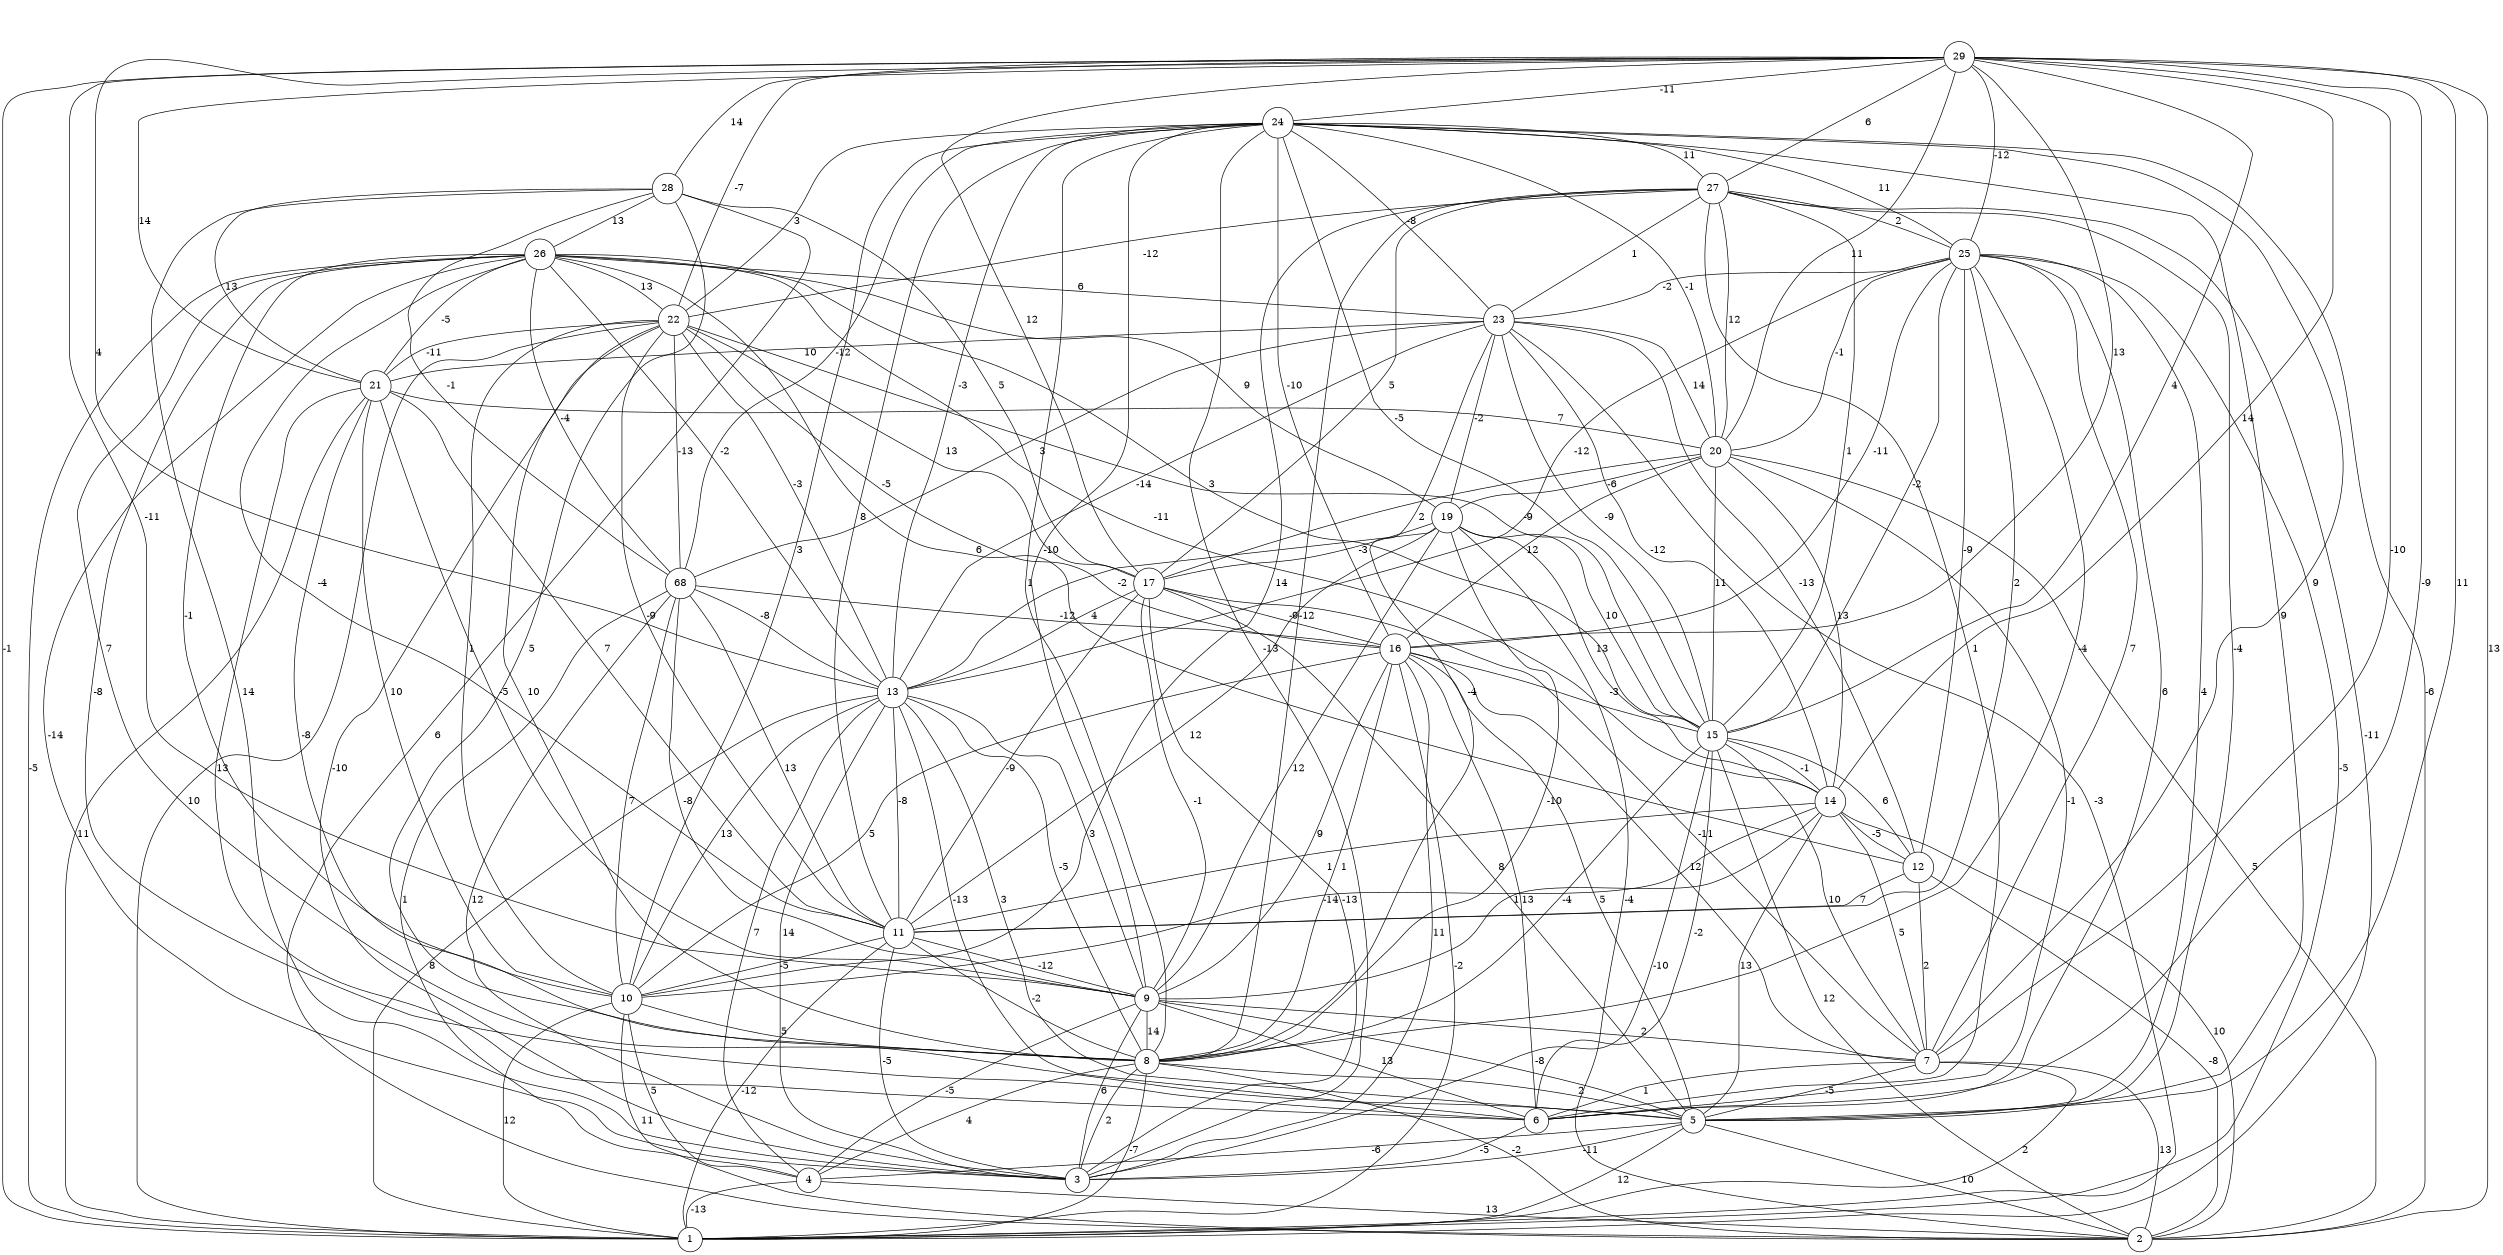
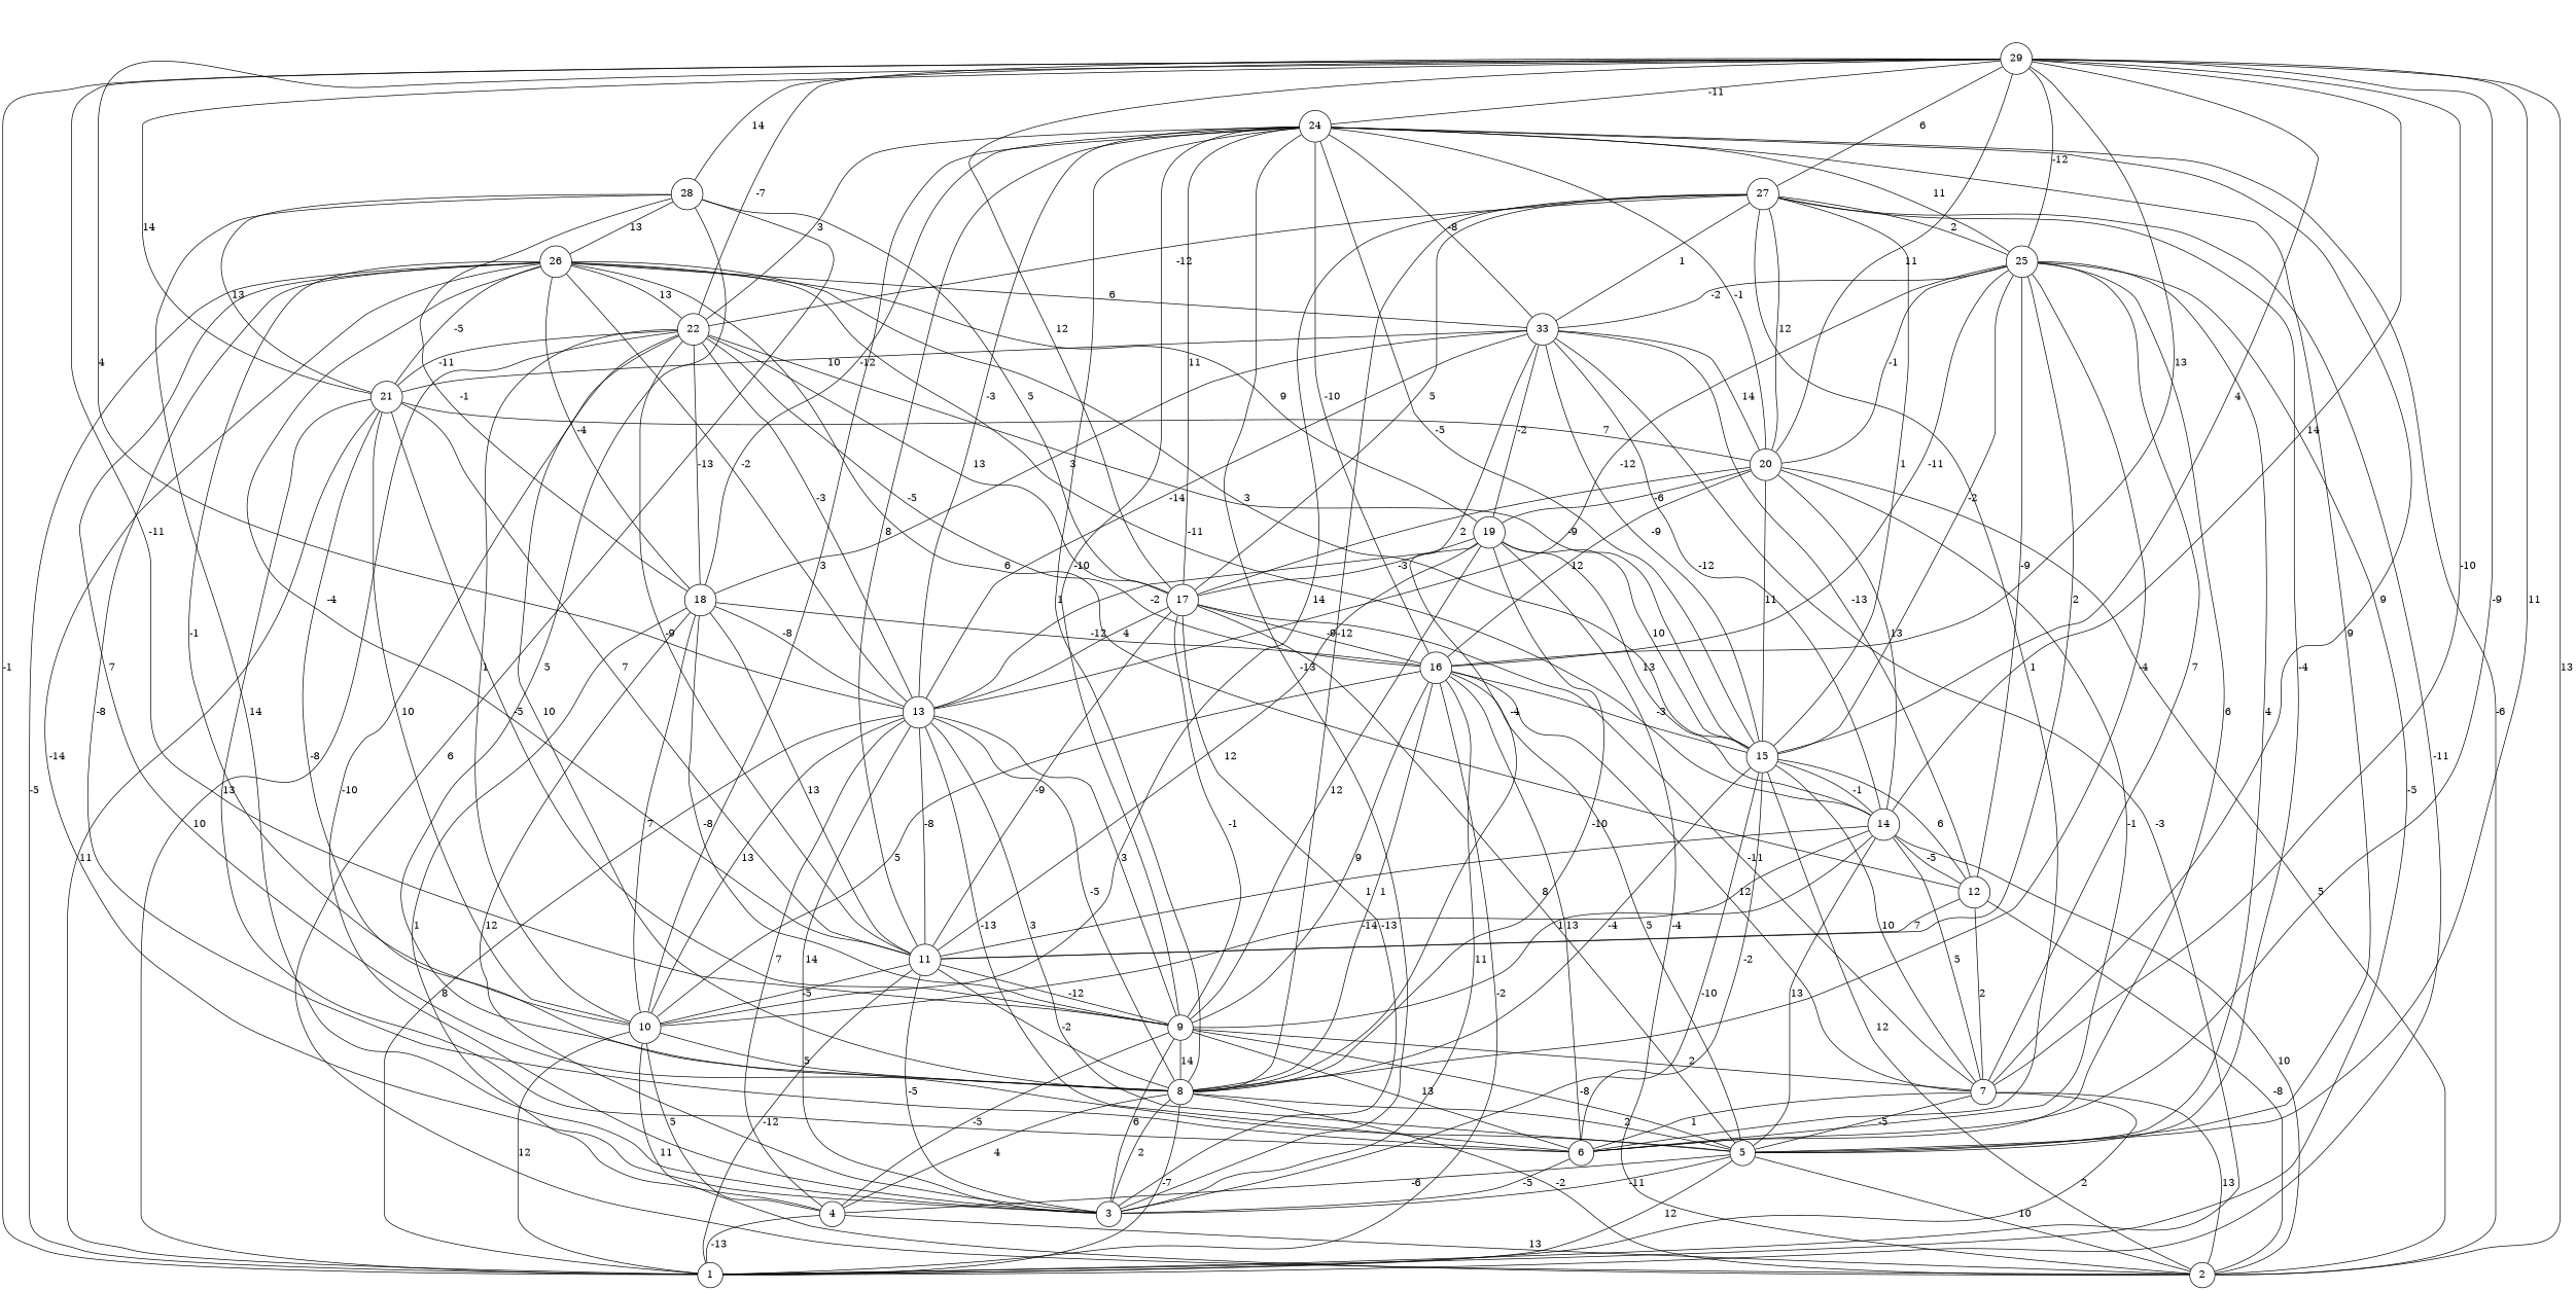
  graph {
    fontname="Helvetica,Arial,sans-serif"
    node [shape=circle]
    29
    1
    2
    5
    6
    7
    9
    13
    14
    15
    16
    17
    20
    21
    22
    24
    25
    27
    28
    3
    4
    8
    10
    11
    12
    19
-   18 [label=68]
-   23
+   18
+   23 [label=33]
    26
    29 -- 1 [label=-1]
    29 -- 2 [label=13]
    29 -- 5 [label=11]
    29 -- 6 [label=-9]
    29 -- 7 [label=-10]
    29 -- 9 [label=-11]
    29 -- 13 [label=4]
    29 -- 14 [label=14]
    29 -- 15 [label=4]
    29 -- 16 [label=13]
    29 -- 17 [label=12]
    29 -- 20 [label=11]
    29 -- 21 [label=14]
    29 -- 22 [label=-7]
    29 -- 24 [label=-11]
    29 -- 25 [label=-12]
    29 -- 27 [label=6]
    29 -- 28 [label=14]
    5 -- 1 [label=12]
    5 -- 2 [label=10]
    5 -- 3 [label=-11]
    5 -- 4 [label=-6]
    6 -- 3 [label=-5]
    7 -- 1 [label=2]
    7 -- 2 [label=13]
    7 -- 5 [label=-5]
    7 -- 6 [label=1]
    9 -- 5 [label=-8]
    9 -- 6 [label=13]
    9 -- 7 [label=2]
    9 -- 3 [label=6]
    9 -- 4 [label=-5]
    9 -- 8 [label=14]
    13 -- 1 [label=8]
    13 -- 5 [label=3]
    13 -- 6 [label=-13]
    13 -- 9 [label=3]
    13 -- 3 [label=14]
    13 -- 4 [label=7]
    13 -- 8 [label=-5]
    13 -- 10 [label=13]
    13 -- 11 [label=-8]
    14 -- 2 [label=10]
    14 -- 5 [label=13]
    14 -- 7 [label=5]
    14 -- 9 [label=1]
    14 -- 10 [label=-14]
    14 -- 11 [label=1]
    14 -- 12 [label=-5]
    15 -- 2 [label=12]
    15 -- 6 [label=-2]
    15 -- 7 [label=10]
    15 -- 14 [label=-1]
    15 -- 3 [label=-10]
    15 -- 8 [label=-4]
    15 -- 12 [label=6]
    16 -- 1 [label=-2]
    16 -- 5 [label=5]
    16 -- 6 [label=13]
    16 -- 7 [label=12]
    16 -- 9 [label=9]
    16 -- 15 [label=-3]
    16 -- 3 [label=11]
    16 -- 8 [label=1]
    16 -- 10 [label=5]
    17 -- 5 [label=8]
    17 -- 7 [label=-11]
    17 -- 9 [label=-1]
    17 -- 13 [label=4]
    17 -- 16 [label=-9]
    17 -- 3 [label=-13]
    17 -- 11 [label=-9]
    20 -- 2 [label=5]
    20 -- 6 [label=-1]
    20 -- 14 [label=13]
    20 -- 15 [label=11]
    20 -- 16 [label=12]
    20 -- 17 [label=2]
    20 -- 19 [label=-6]
    21 -- 1 [label=11]
    21 -- 6 [label=13]
    21 -- 9 [label=-5]
    21 -- 20 [label=7]
    21 -- 8 [label=-8]
    21 -- 10 [label=10]
    21 -- 11 [label=7]
    22 -- 1 [label=10]
    22 -- 13 [label=-3]
    22 -- 15 [label=-9]
    22 -- 16 [label=-5]
    22 -- 17 [label=13]
    22 -- 21 [label=-11]
    22 -- 3 [label=-10]
    22 -- 8 [label=10]
    22 -- 10 [label=1]
    22 -- 11 [label=-9]
    22 -- 18 [label=-13]
    24 -- 2 [label=-6]
    24 -- 5 [label=9]
    24 -- 7 [label=9]
    24 -- 9 [label=-10]
    24 -- 13 [label=-3]
    24 -- 15 [label=-5]
    24 -- 16 [label=-10]
-   24 -- 27 [label=11]
+   24 -- 17 [label=11]
    24 -- 20 [label=-1]
    24 -- 22 [label=3]
    24 -- 3 [label=-13]
    24 -- 8 [label=1]
    24 -- 10 [label=3]
    24 -- 11 [label=8]
    24 -- 18 [label=-12]
    24 -- 23 [label=-8]
    25 -- 1 [label=-5]
    25 -- 5 [label=4]
    25 -- 6 [label=6]
    25 -- 7 [label=7]
    25 -- 13 [label=-12]
    25 -- 15 [label=-2]
    25 -- 16 [label=-11]
    25 -- 20 [label=-1]
    25 -- 24 [label=11]
    25 -- 8 [label=-4]
    25 -- 11 [label=2]
    25 -- 12 [label=-9]
    25 -- 23 [label=-2]
    27 -- 1 [label=-11]
    27 -- 5 [label=-4]
    27 -- 6 [label=1]
    27 -- 15 [label=1]
    27 -- 17 [label=5]
    27 -- 20 [label=12]
    27 -- 22 [label=-12]
    27 -- 25 [label=2]
    27 -- 8 [label=-12]
    27 -- 10 [label=14]
    27 -- 23 [label=1]
    28 -- 2 [label=6]
    28 -- 5 [label=5]
    28 -- 17 [label=5]
    28 -- 21 [label=13]
    28 -- 3 [label=14]
    28 -- 18 [label=-1]
    28 -- 26 [label=13]
    4 -- 1 [label=-13]
    4 -- 2 [label=13]
    8 -- 1 [label=-7]
    8 -- 2 [label=-2]
    8 -- 5 [label=2]
    8 -- 3 [label=2]
    8 -- 4 [label=4]
    10 -- 1 [label=12]
    10 -- 2 [label=11]
    10 -- 4 [label=5]
    10 -- 8 [label=5]
    11 -- 1 [label=-12]
    11 -- 9 [label=-12]
    11 -- 3 [label=-5]
    11 -- 8 [label=-2]
    11 -- 10 [label=-5]
    12 -- 2 [label=-8]
    12 -- 7 [label=2]
    12 -- 11 [label=7]
    19 -- 2 [label=-4]
    19 -- 9 [label=12]
    19 -- 13 [label=-2]
    19 -- 14 [label=13]
    19 -- 15 [label=10]
    19 -- 17 [label=-3]
    19 -- 8 [label=-10]
    19 -- 11 [label=12]
    18 -- 9 [label=-8]
    18 -- 13 [label=-8]
    18 -- 16 [label=-12]
    18 -- 3 [label=12]
    18 -- 4 [label=1]
    18 -- 10 [label=7]
    18 -- 11 [label=13]
    23 -- 1 [label=-3]
    23 -- 13 [label=-14]
    23 -- 14 [label=-12]
    23 -- 15 [label=-9]
    23 -- 20 [label=14]
    23 -- 21 [label=10]
    23 -- 8 [label=-4]
    23 -- 12 [label=-13]
    23 -- 19 [label=-2]
    23 -- 18 [label=3]
    26 -- 1 [label=-5]
    26 -- 6 [label=-8]
    26 -- 13 [label=-2]
    26 -- 14 [label=-11]
    26 -- 15 [label=3]
    26 -- 21 [label=-5]
    26 -- 22 [label=13]
    26 -- 3 [label=-14]
    26 -- 8 [label=7]
    26 -- 10 [label=-1]
    26 -- 11 [label=-4]
    26 -- 12 [label=6]
    26 -- 19 [label=9]
    26 -- 18 [label=-4]
    26 -- 23 [label=6]
  }
